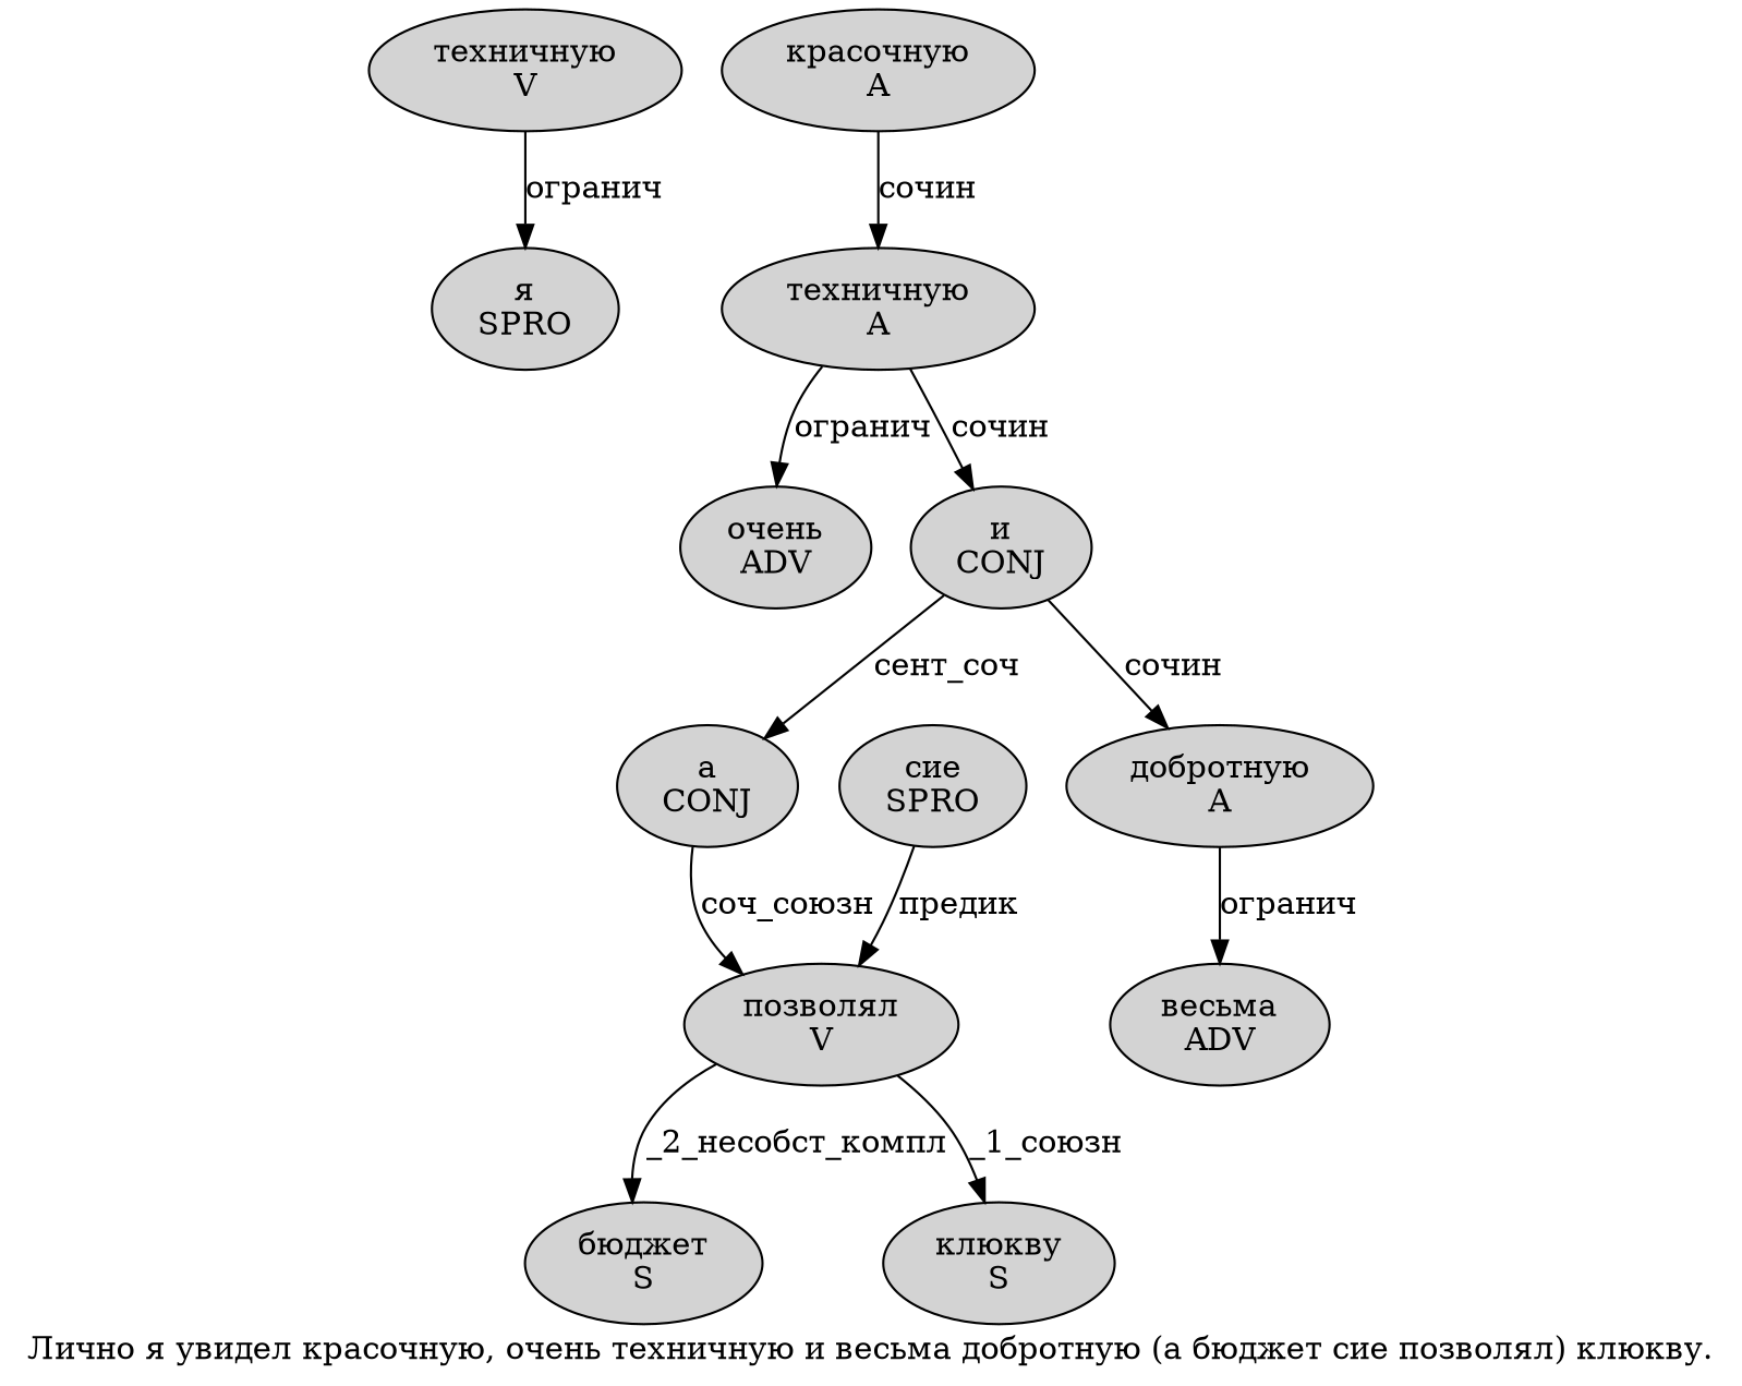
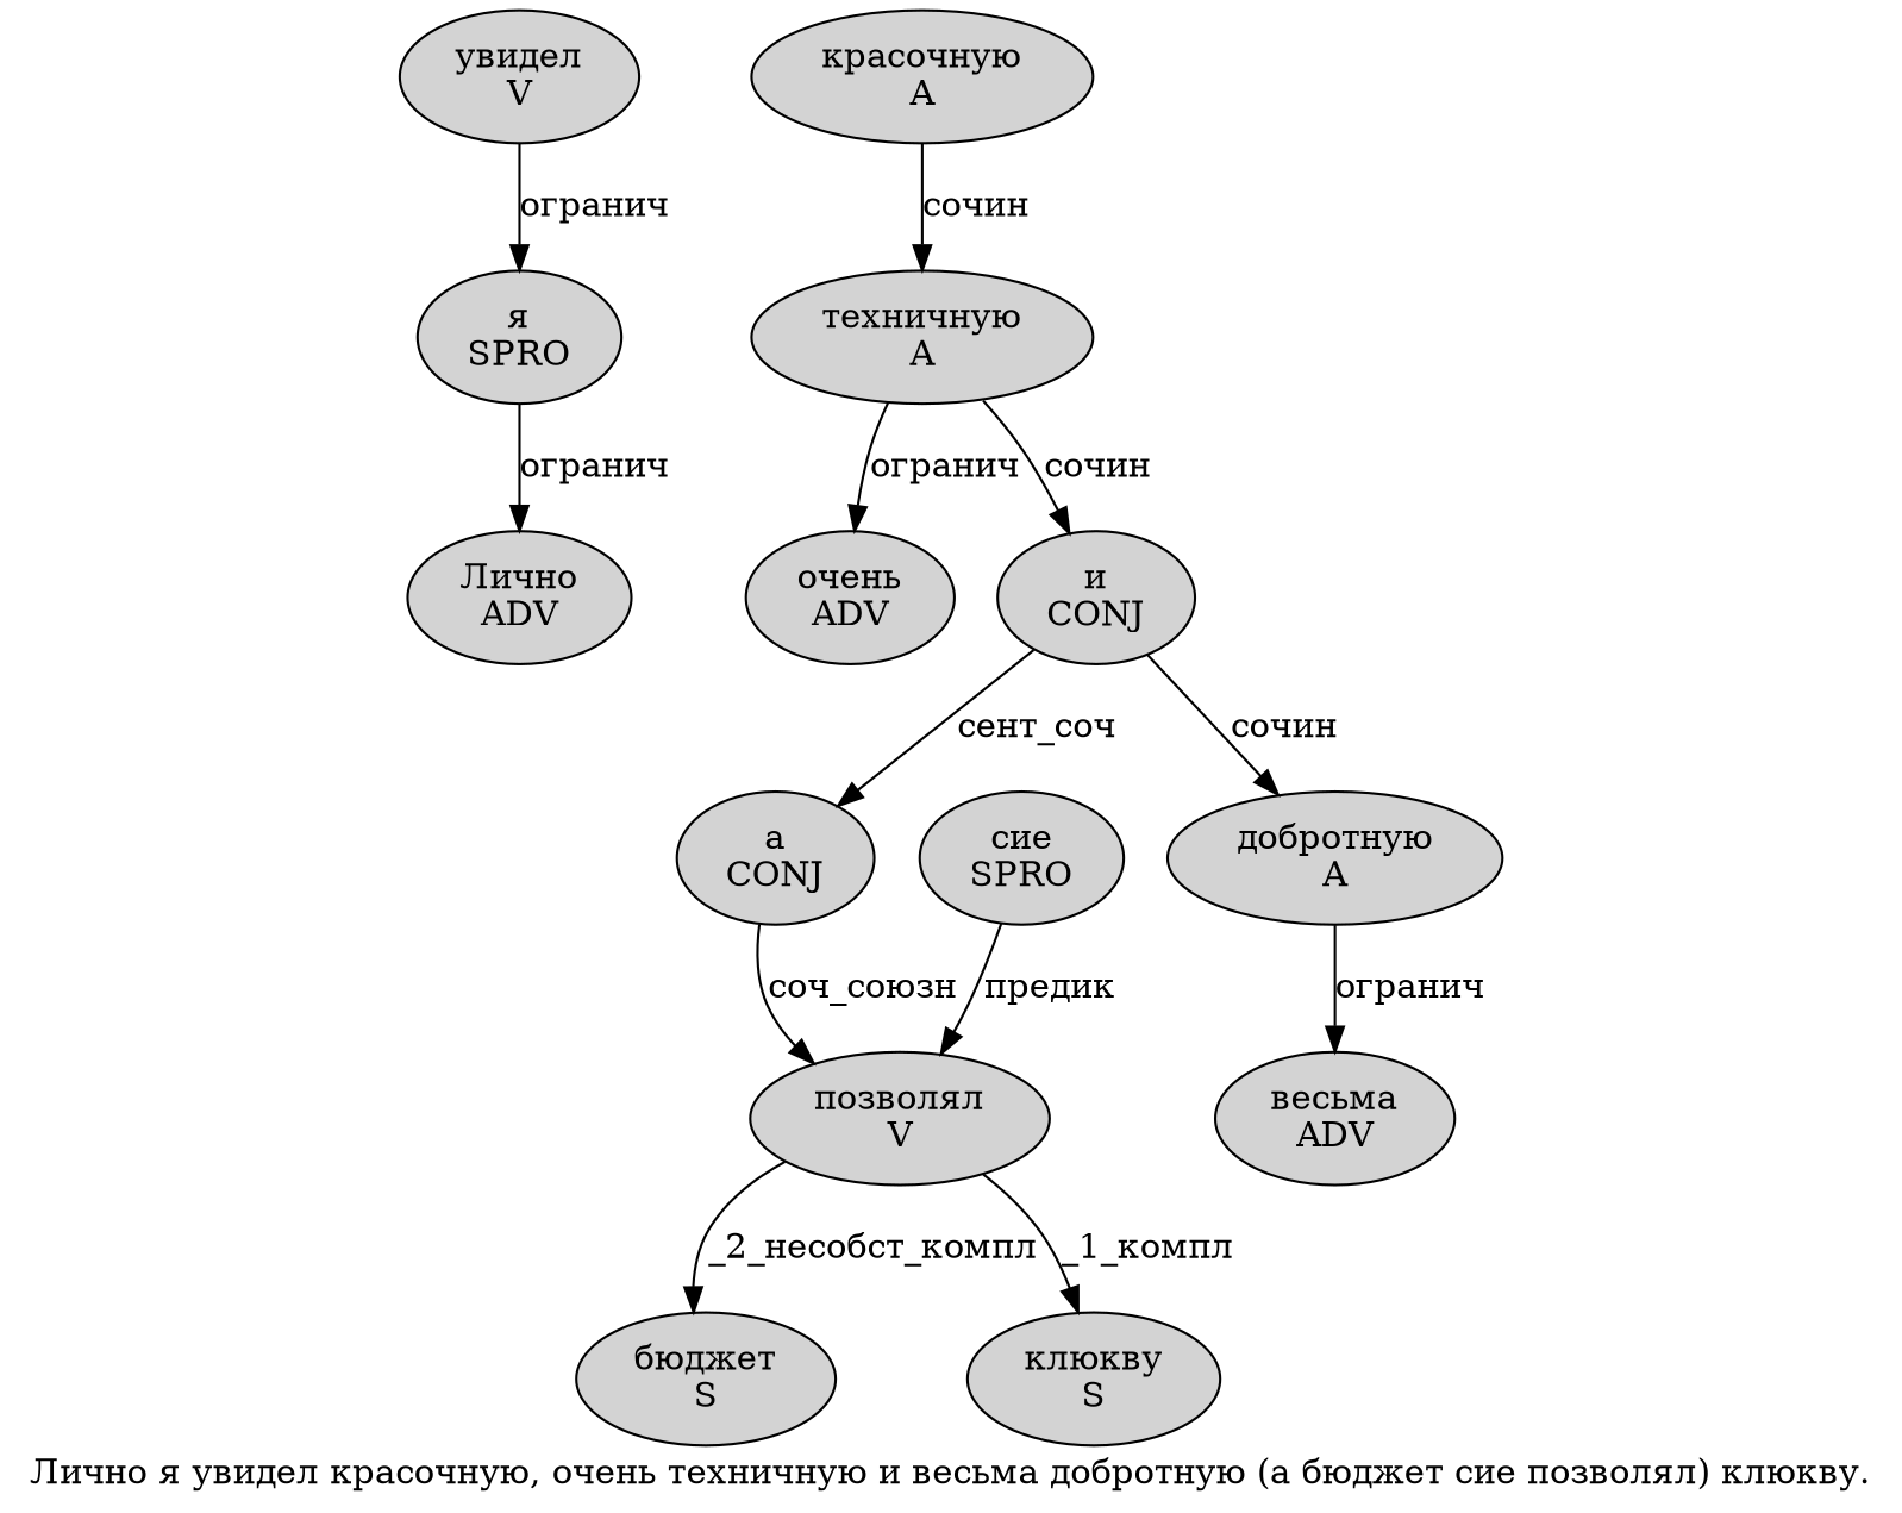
  digraph {
    label="Лично я увидел красочную, очень техничную и весьма добротную (а бюджет сие позволял) клюкву."
    node [fillcolor=lightgray penwidth=1 shape=ellipse style=filled]
+   n1 [label="Лично\nADV"]
    n2 [label="я\nSPRO"]
-   n3 [label="техничную\nV"]
+   n3 [label="увидел\nV"]
    n4 [label="красочную\nA"]
    n5 [label="техничную\nA"]
    n6 [label="очень\nADV"]
    n7 [label="и\nCONJ"]
    n8 [label="а\nCONJ"]
    n9 [label="позволял\nV"]
    n10 [label="добротную\nA"]
    n11 [label="весьма\nADV"]
    n12 [label="бюджет\nS"]
    n13 [label="клюкву\nS"]
    n14 [label="сие\nSPRO"]
+   n2 -> n1 [label="огранич"]
    n3 -> n2 [label="огранич"]
    n4 -> n5 [label="сочин"]
    n5 -> n6 [label="огранич"]
    n5 -> n7 [label="сочин"]
    n7 -> n8 [label="сент_соч"]
    n7 -> n10 [label="сочин"]
    n8 -> n9 [label="соч_союзн"]
    n9 -> n12 [label="_2_несобст_компл"]
-   n9 -> n13 [label="_1_союзн"]
+   n9 -> n13 [label="_1_компл"]
    n10 -> n11 [label="огранич"]
    n14 -> n9 [label="предик"]
  }
